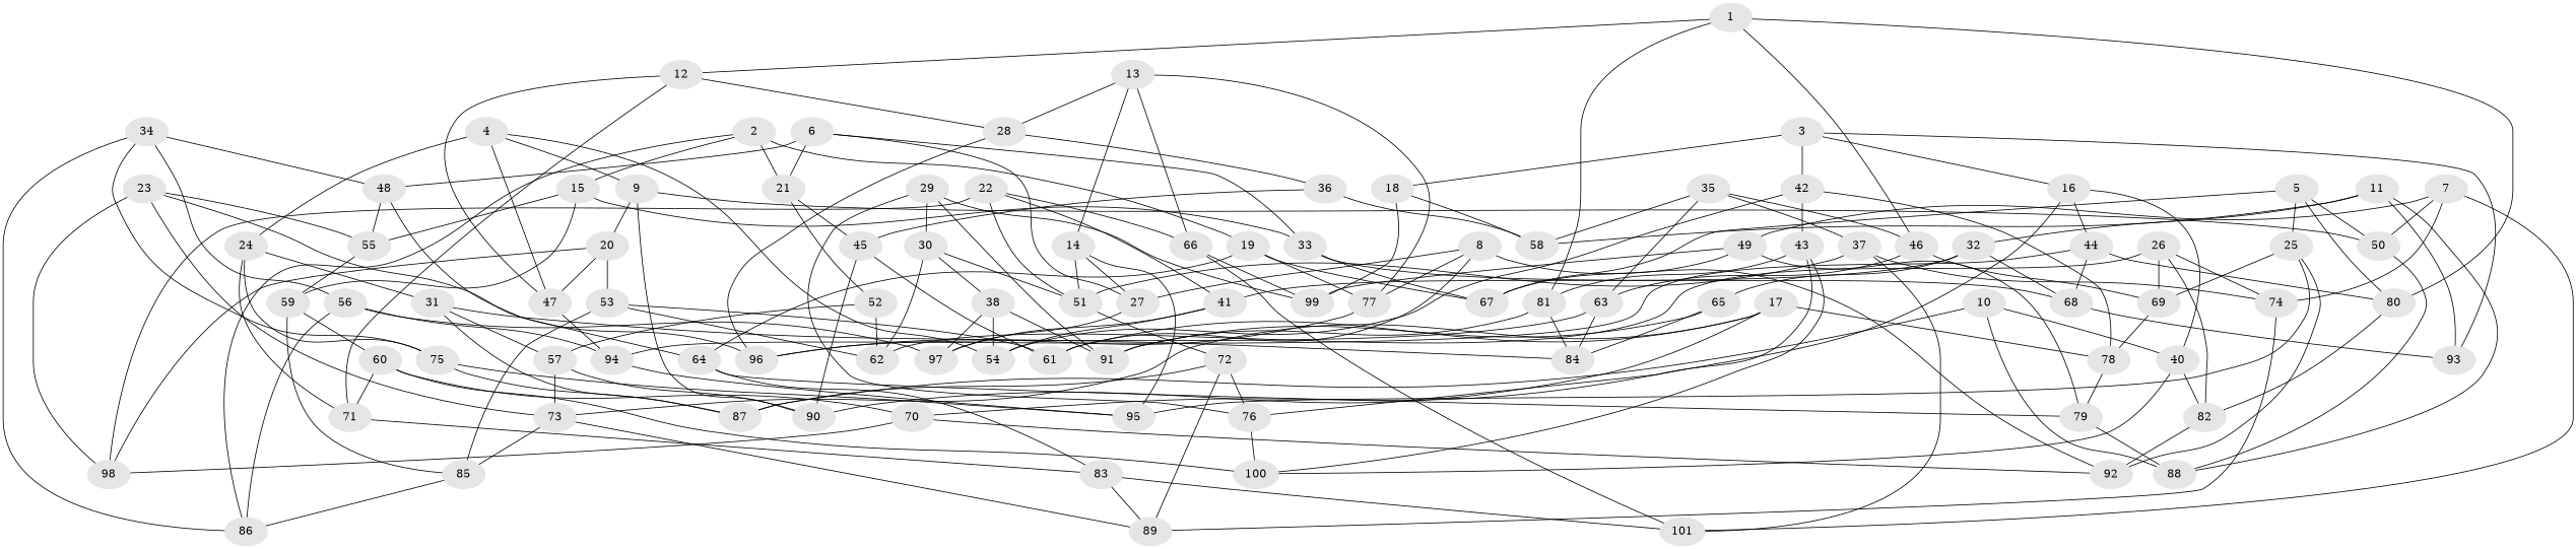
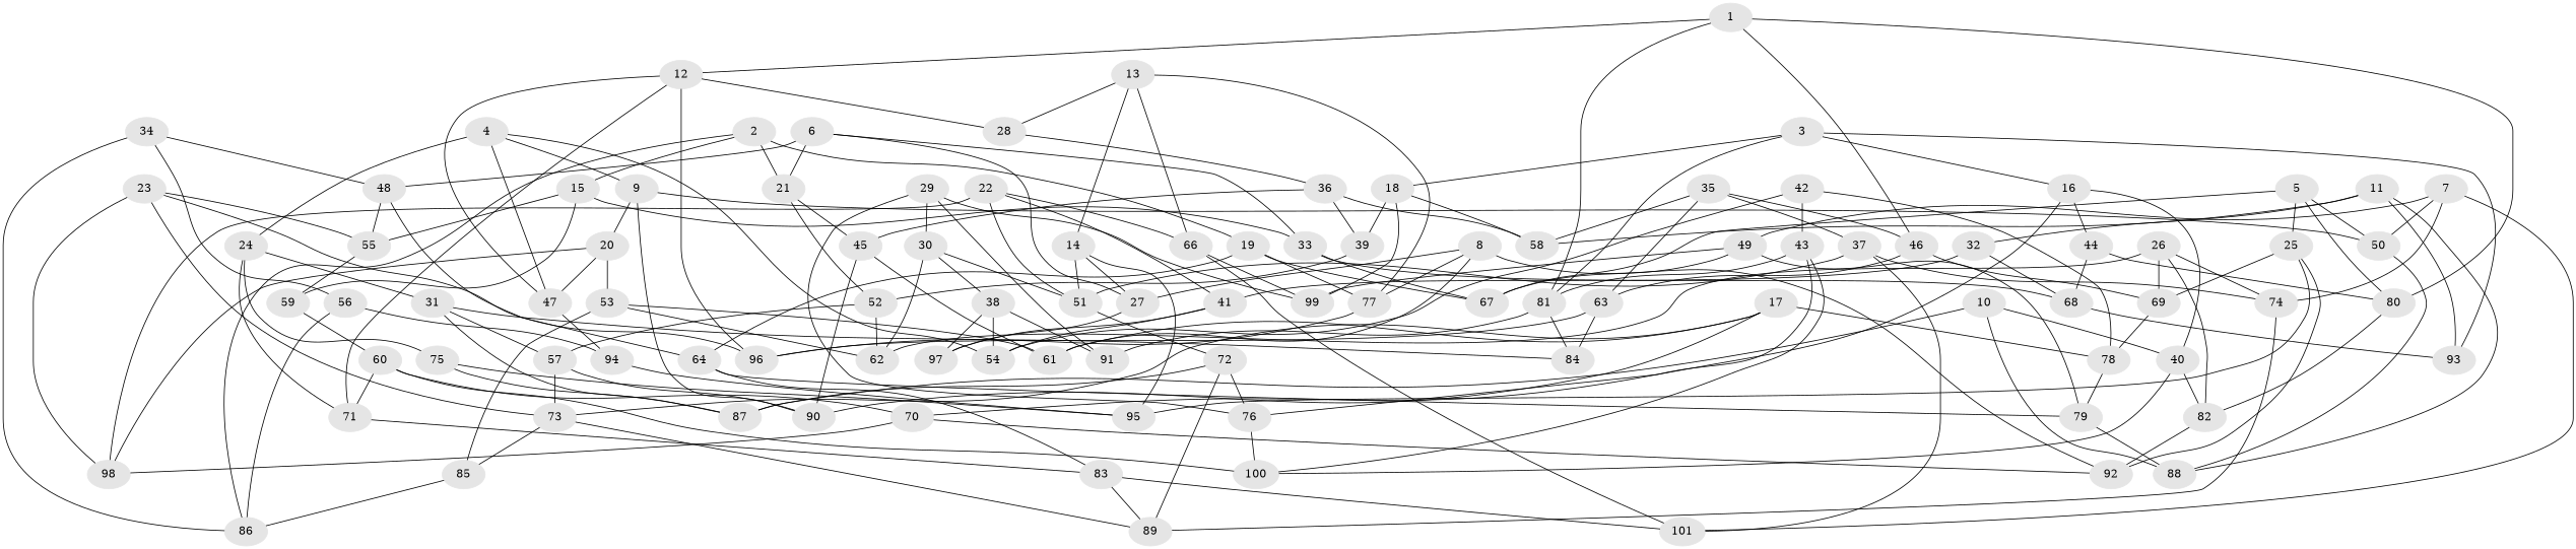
  graph {
    node [color=gray90 style=filled]
    1
    12
    46
    80
    81
    47
    28
    71
    69
    63
    82
    91
    84
    2
    15
    19
    21
    86
    33
    55
    59
    67
    77
    64
    45
    52
    3
    16
    18
    42
    93
    40
    44
    70
+   39
    58
    99
    54
    78
    43
    4
    9
    24
    50
    20
    90
    31
    75
    94
    5
    25
    92
    95
    88
    6
    27
    48
    97
    68
    7
    49
    74
    101
    79
    89
    8
    61
    96
    53
    98
    10
    87
    100
    11
    32
    41
-   65
    36
    83
    13
    14
    66
    51
    72
    85
    60
    17
    73
    62
    57
    22
    23
    26
    29
    30
    76
    38
    34
    56
    35
    37
    1 -- 12
    1 -- 46
    1 -- 80
    1 -- 81
    12 -- 47
    12 -- 28
    12 -- 71
    46 -- 69
    46 -- 63
    80 -- 82
    81 -- 91
    81 -- 84
    47 -- 94
-   28 -- 96
+   12 -- 96
    28 -- 36
    71 -- 83
    69 -- 78
    63 -- 84
    63 -- 96
    82 -- 92
    2 -- 15
    2 -- 19
    2 -- 21
    2 -- 86
    15 -- 33
    15 -- 55
    15 -- 59
    19 -- 67
    19 -- 77
    19 -- 64
    21 -- 45
    21 -- 52
    33 -- 67
    33 -- 68
    55 -- 59
-   59 -- 85
    59 -- 60
    77 -- 96
    64 -- 79
    64 -- 83
    45 -- 90
    45 -- 61
    52 -- 62
    52 -- 57
    3 -- 16
    3 -- 18
-   3 -- 42
+   3 -- 81
    3 -- 93
    16 -- 40
    16 -- 44
    16 -- 70
+   18 -- 39
    18 -- 58
    18 -- 99
    42 -- 54
    42 -- 78
    42 -- 43
    40 -- 82
    40 -- 100
    44 -- 80
-   44 -- 94
    44 -- 68
    70 -- 92
    70 -- 98
+   39 -- 52
    78 -- 79
    43 -- 81
    43 -- 100
    43 -- 76
    4 -- 47
    4 -- 54
    4 -- 9
    4 -- 24
    9 -- 50
    9 -- 20
    9 -- 90
    24 -- 71
    24 -- 31
    24 -- 75
    50 -- 88
    20 -- 47
    20 -- 53
    20 -- 98
    31 -- 84
    31 -- 87
    31 -- 57
    75 -- 95
    75 -- 87
    94 -- 95
    5 -- 80
    5 -- 67
    5 -- 50
    5 -- 25
    25 -- 69
    25 -- 92
    25 -- 95
    6 -- 21
    6 -- 33
    6 -- 27
    6 -- 48
    27 -- 97
    48 -- 55
    48 -- 64
    68 -- 93
    7 -- 50
    7 -- 49
    7 -- 74
    7 -- 101
    49 -- 67
    49 -- 99
    49 -- 79
    74 -- 89
    79 -- 88
    8 -- 77
    8 -- 92
    8 -- 27
    8 -- 61
    53 -- 61
    53 -- 85
    53 -- 62
    10 -- 40
    10 -- 88
    10 -- 87
    11 -- 93
    11 -- 58
    11 -- 88
    11 -- 32
    32 -- 68
    32 -- 41
-   32 -- 65
    41 -- 54
    41 -- 97
-   65 -- 91
-   65 -- 84
    36 -- 45
+   36 -- 39
    36 -- 58
    83 -- 101
    83 -- 89
    13 -- 28
    13 -- 77
    13 -- 14
    13 -- 66
    14 -- 95
    14 -- 27
    14 -- 51
    66 -- 99
    66 -- 101
    51 -- 72
    72 -- 89
    72 -- 87
    72 -- 76
    85 -- 86
    60 -- 71
    60 -- 70
    60 -- 100
    17 -- 78
    17 -- 90
    17 -- 61
    17 -- 73
    73 -- 89
    73 -- 85
    57 -- 90
    57 -- 73
    22 -- 98
    22 -- 41
    22 -- 66
    22 -- 51
    23 -- 55
    23 -- 96
    23 -- 98
    23 -- 73
    26 -- 69
    26 -- 82
    26 -- 74
    26 -- 62
    29 -- 91
    29 -- 99
    29 -- 30
    29 -- 76
    30 -- 51
    30 -- 62
    30 -- 38
    76 -- 100
    38 -- 91
    38 -- 54
    38 -- 97
    34 -- 86
-   34 -- 75
    34 -- 48
    34 -- 56
    56 -- 86
    56 -- 94
-   56 -- 97
    35 -- 46
    35 -- 63
    35 -- 58
    35 -- 37
    37 -- 74
    37 -- 101
    37 -- 51
  }
